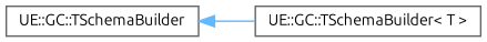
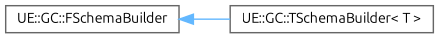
  digraph {
    rankdir=LR
    fontname=Ubuntu
    node [color=grey40 fillcolor=white fontname=Ubuntu fontsize=10 shape=box style=filled]
-   n1 [height=0.2 label="UE::GC::TSchemaBuilder" width=0.4]
+   n1 [height=0.2 label="UE::GC::FSchemaBuilder" width=0.4]
    n2 [height=0.2 label="UE::GC::TSchemaBuilder\< T \>" width=0.4]
    n1 -> n2 [color=steelblue1 dir=back fontname=Ubuntu fontsize=10 labelfontname=Helvetica labelfontsize=10 style=solid]
  }
